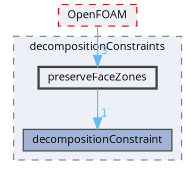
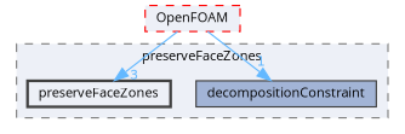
  digraph {
    compound=true
    fontname="Open Sans"
    node [color=grey25 fillcolor="#edf0f7" fontname="Open Sans" fontsize=10 shape=box]
    edge [color=steelblue1 fontcolor=steelblue1 fontname="Open Sans" fontsize=10 labeldistance=1.5 labelfontname=Helvetica labelfontsize=10]
    n1 [fillcolor="#a2b4d6" height=0.2 label=decompositionConstraint style=filled width=0.4]
    n2 [height=0.2 label=preserveFaceZones style="filled,bold" width=0.4]
    n3 [color=red height=0.2 label=OpenFOAM style="filled,dashed" width=0.4]
    subgraph cluster_1 {
      bgcolor="#edf0f7"
      fontsize=10
-     label=decompositionConstraints
+     label=preserveFaceZones
      pencolor=grey50
      style="filled,dashed"
      n1
      n2
    }
-   n2 -> n1 [headlabel=1]
+   n3 -> n1 [headlabel=1]
    n3 -> n2 [headlabel=3]
  }
